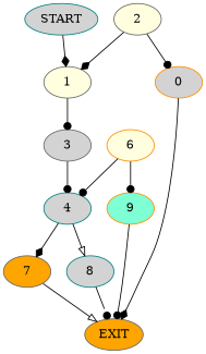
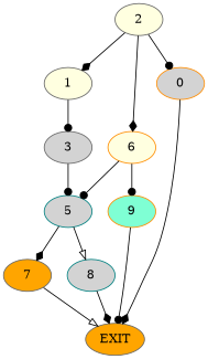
  digraph {
    node [color=gray40 fillcolor=lightgrey style=filled]
    edge [arrowhead=diamond]
-   n1 [color=teal label=START]
    1 [fillcolor=lightyellow]
    3
    n4 [fillcolor=orange label=EXIT]
    2 [fillcolor=lightyellow]
    n6 [color=darkorange label=0]
    6 [color=darkorange fillcolor=lightyellow]
-   4 [color=teal]
+   4 [color=teal label=5]
    9 [color=darkorange fillcolor=aquamarine]
    7 [fillcolor=orange]
    8 [color=teal]
-   n1 -> 1
    1 -> 3 [arrowhead=dot]
    3 -> 4 [arrowhead=dot]
    2 -> 1
    2 -> n6 [arrowhead=dot]
+   2 -> 6
    n6 -> n4
    6 -> 4 [arrowhead=dot]
    6 -> 9 [arrowhead=dot]
    4 -> 7
    4 -> 8 [arrowhead=onormal]
    9 -> n4 [arrowhead=dot]
    7 -> n4 [arrowhead=onormal]
-   8 -> n4 [arrowhead=dot]
+   8 -> n4
  }
